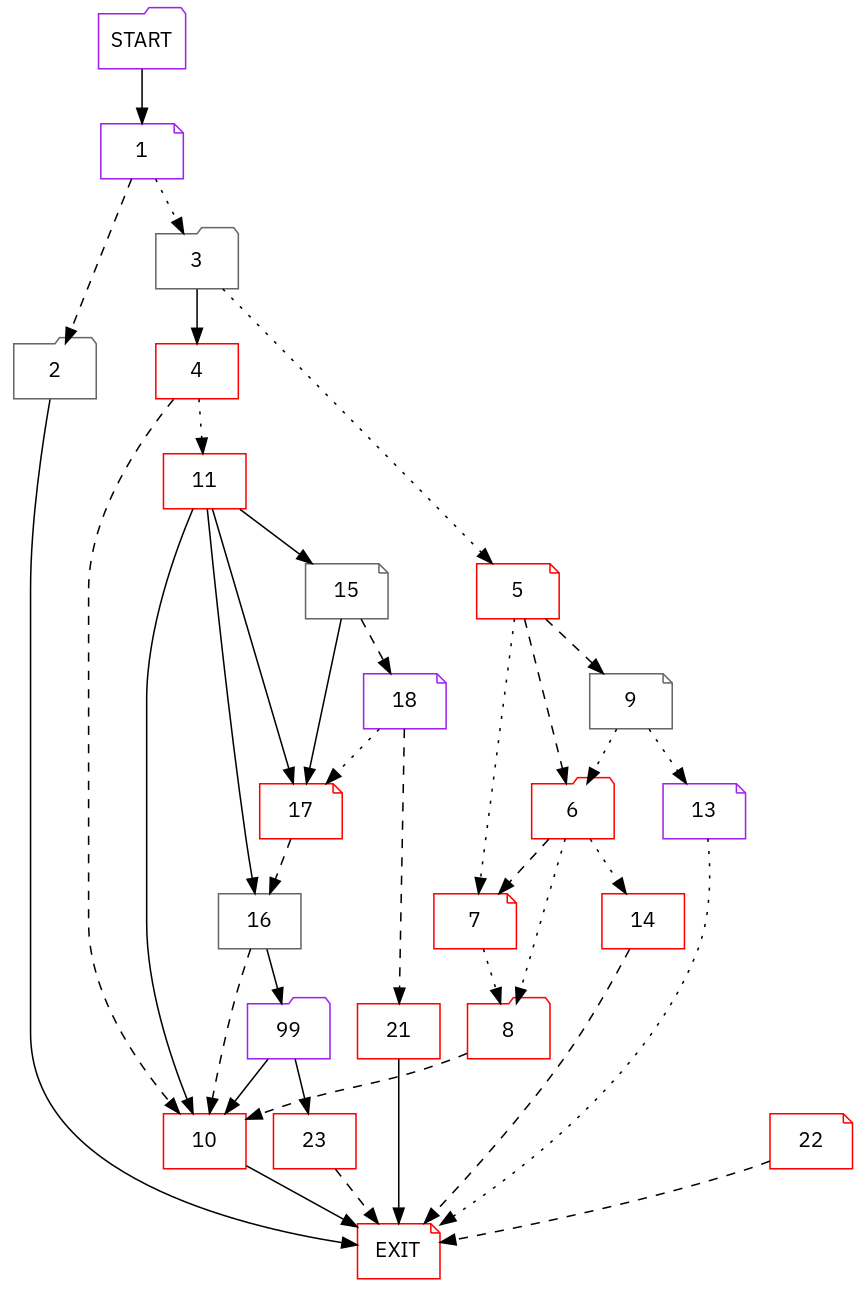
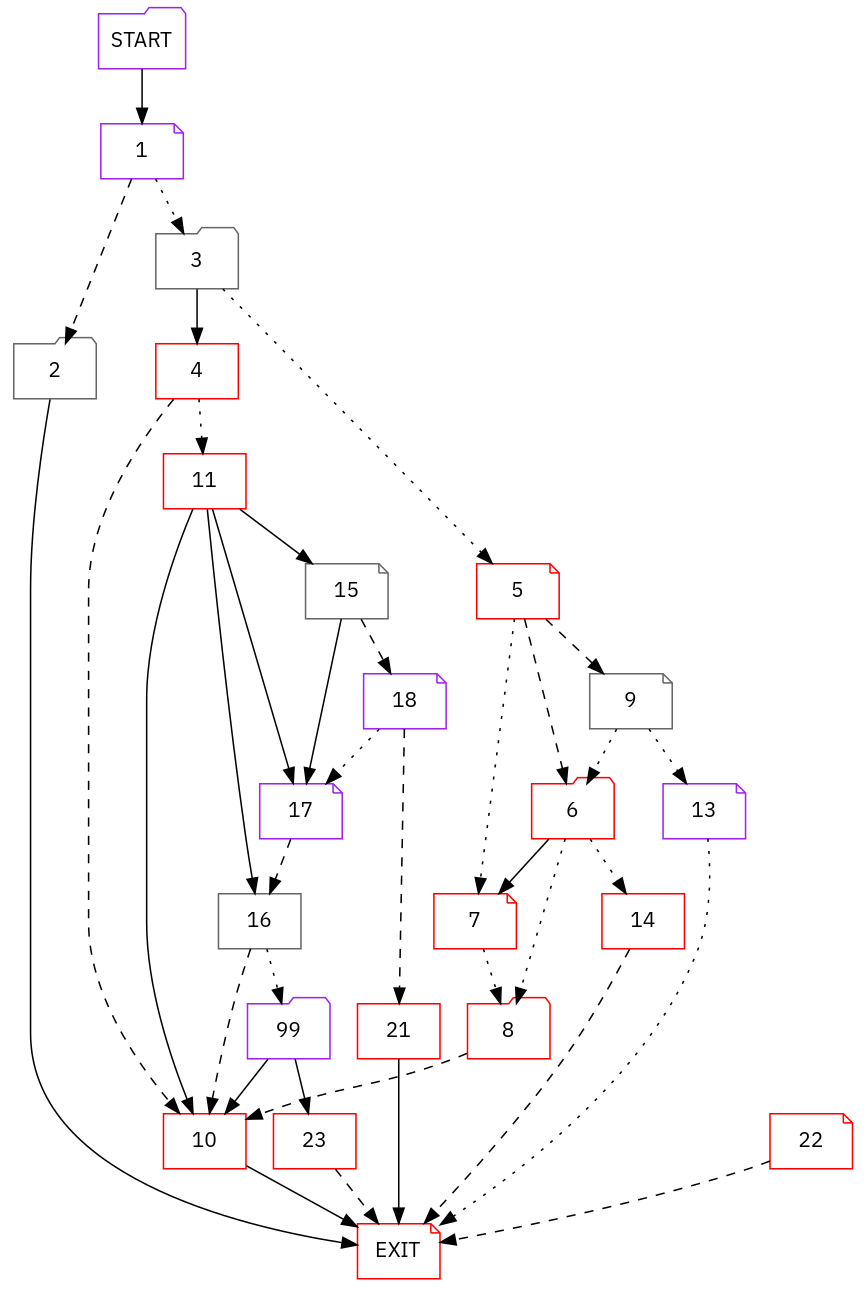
  digraph {
    fontname="IBM Plex Sans"
    node [color=red fontname="IBM Plex Sans" shape=note]
    edge [fontname="IBM Plex Sans" style=solid]
    n1 [color=purple label=START shape=folder]
    1 [color=purple]
    2 [color=gray40 shape=folder]
    3 [color=gray40 shape=folder]
    n5 [label=EXIT]
    4 [shape=box]
    5
    10 [shape=box]
    11 [shape=box]
    6 [shape=folder]
    7
    9 [color=gray40]
    15 [color=gray40]
    16 [color=gray40 shape=box]
-   17
+   17 [color=purple]
    8 [shape=folder]
    14 [shape=box]
    13 [color=purple]
    18 [color=purple]
    n20 [color=purple label=99 shape=folder]
    21 [shape=box]
    23 [shape=box]
    22
    n1 -> 1
    1 -> 2 [style=dashed]
    1 -> 3 [style=dotted]
    2 -> n5
    3 -> 4
    3 -> 5 [style=dotted]
    4 -> 10 [style=dashed]
    4 -> 11 [style=dotted]
    5 -> 6 [style=dashed]
    5 -> 7 [style=dotted]
    5 -> 9 [style=dashed]
    10 -> n5
    11 -> 10
    11 -> 15
    11 -> 16
    11 -> 17
-   6 -> 7 [style=dashed]
+   6 -> 7
    6 -> 8 [style=dotted]
    6 -> 14 [style=dotted]
    7 -> 8 [style=dotted]
    9 -> 6 [style=dotted]
    9 -> 13 [style=dotted]
    15 -> 17
    15 -> 18 [style=dashed]
    16 -> 10 [style=dashed]
-   16 -> n20
+   16 -> n20 [style=dotted]
    17 -> 16 [style=dashed]
    8 -> 10 [style=dashed]
    14 -> n5 [style=dashed]
    13 -> n5 [style=dotted]
    18 -> 17 [style=dotted]
    18 -> 21 [style=dashed]
    n20 -> 10
    n20 -> 23
    21 -> n5
    23 -> n5 [style=dashed]
    22 -> n5 [style=dashed]
  }
